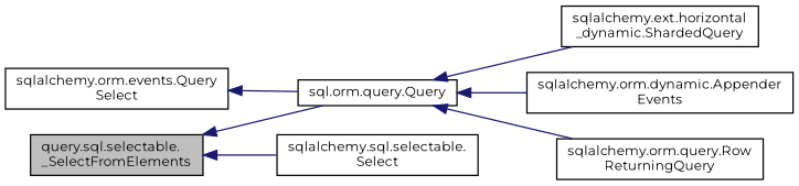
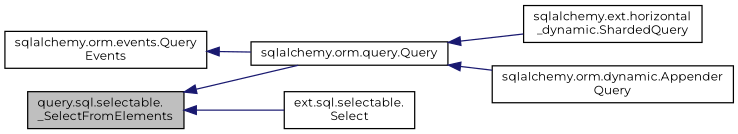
  digraph {
    fontname=Montserrat
    rankdir=LR
    node [color=black fillcolor=white fontname=Montserrat fontsize=10 shape=record style=filled]
    edge [color=midnightblue dir=back fontname=Montserrat fontsize=10 labelfontname=Helvetica labelfontsize=10 style=solid]
    n1 [fillcolor=grey75 fontcolor=black height=0.2 label="query.sql.selectable.\l_SelectFromElements" width=0.4]
-   n2 [height=0.2 label="sql.orm.query.Query" width=0.4]
-   n3 [height=0.2 label="sqlalchemy.sql.selectable.\lSelect" width=0.4]
+   n2 [height=0.2 label="sqlalchemy.orm.query.Query" width=0.4]
+   n3 [height=0.2 label="ext.sql.selectable.\lSelect" width=0.4]
    n4 [height=0.2 label="sqlalchemy.ext.horizontal\l_dynamic.ShardedQuery" width=0.4]
-   n5 [height=0.2 label="sqlalchemy.orm.dynamic.Appender\lEvents" width=0.4]
-   n6 [height=0.2 label="sqlalchemy.orm.query.Row\lReturningQuery" width=0.4]
-   n7 [height=0.2 label="sqlalchemy.orm.events.Query\lSelect" width=0.4]
+   n5 [height=0.2 label="sqlalchemy.orm.dynamic.Appender\lQuery" width=0.4]
+   n7 [height=0.2 label="sqlalchemy.orm.events.Query\lEvents" width=0.4]
    n1 -> n2
    n1 -> n3
    n2 -> n4
    n2 -> n5
-   n2 -> n6
    n7 -> n2
  }
